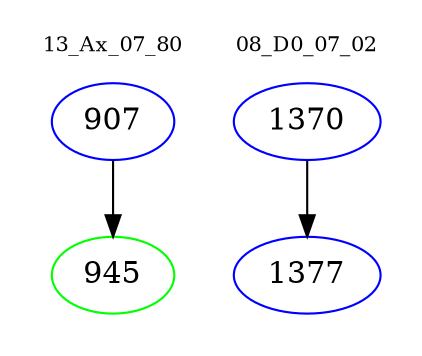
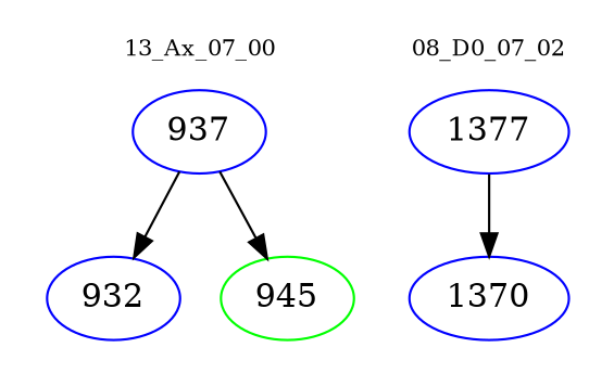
  digraph {
    node [color=blue]
    edge [color=black]
-   n1 [label=907]
+   n1 [label=937]
+   n2 [label=932]
    n3 [color=green label=945]
    n4 [label=1377]
    n5 [label=1370]
    subgraph cluster_1 {
      color=white
      fontsize=10
-     label="13_Ax_07_80"
+     label="13_Ax_07_00"
      n1
+     n2
      n3
    }
    subgraph cluster_2 {
      color=white
      fontsize=10
      label="08_D0_07_02"
      n4
      n5
    }
+   n1 -> n2
    n1 -> n3
-   n5 -> n4
+   n4 -> n5
  }
